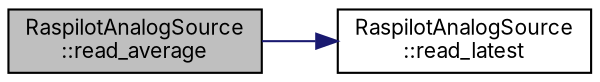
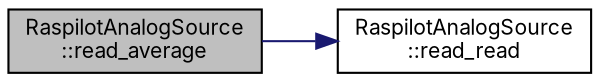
  digraph {
    rankdir=LR
    fontname=Inter
    node [color=black fontname=Inter fontsize=10 shape=record style=filled]
    n1 [fillcolor=grey75 fontcolor=black height=0.2 label="RaspilotAnalogSource\l::read_average" width=0.4]
-   n2 [fillcolor=white height=0.2 label="RaspilotAnalogSource\l::read_latest" width=0.4]
+   n2 [fillcolor=white height=0.2 label="RaspilotAnalogSource\l::read_read" width=0.4]
    n1 -> n2 [color=midnightblue fontname=Inter fontsize=10 labelfontname=Helvetica labelfontsize=10 style=solid]
  }
